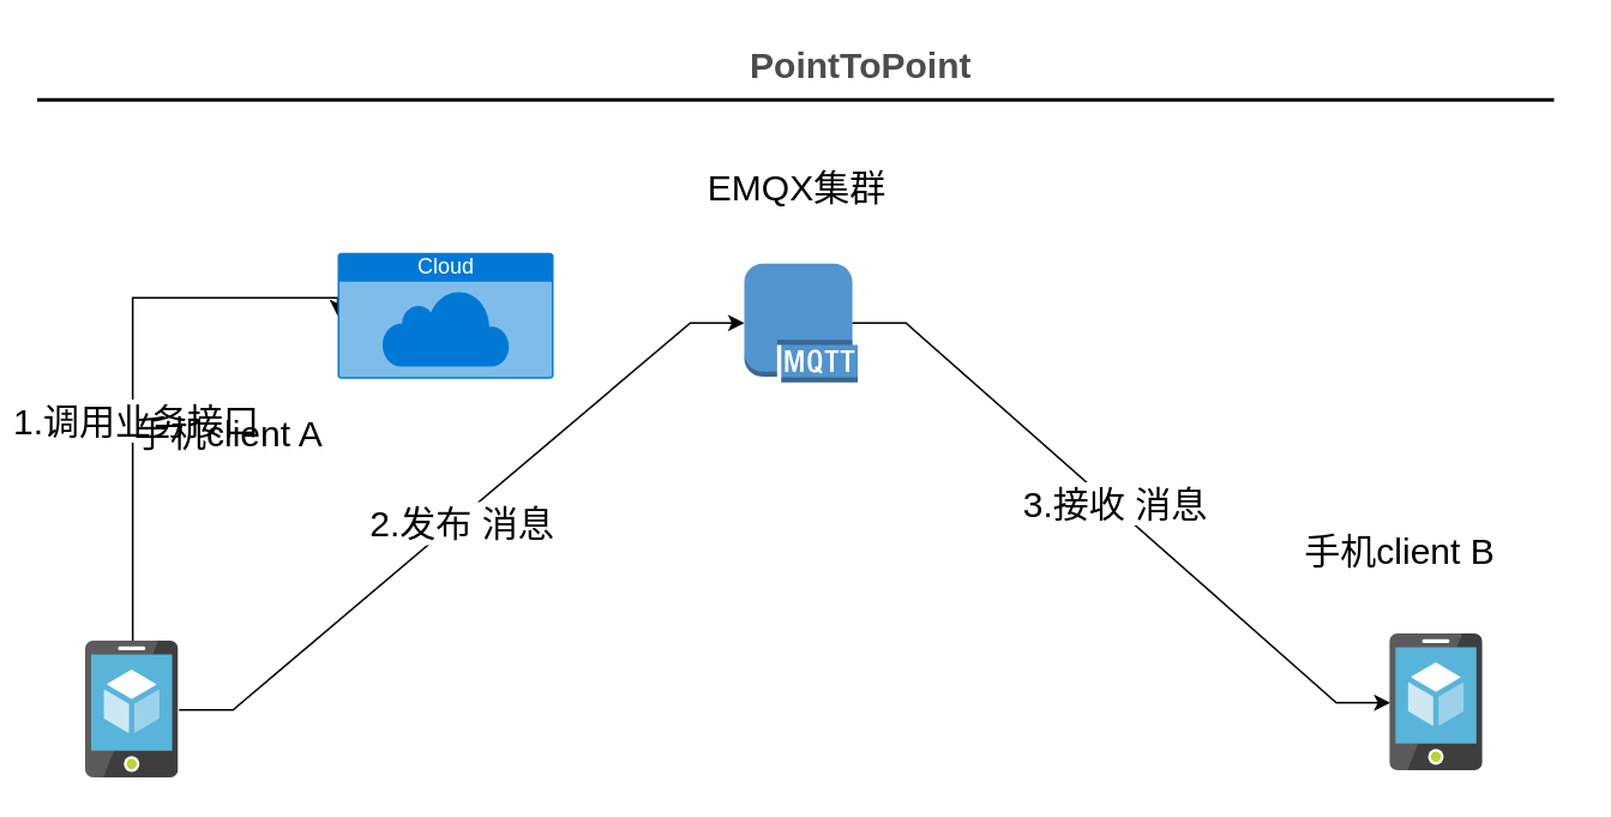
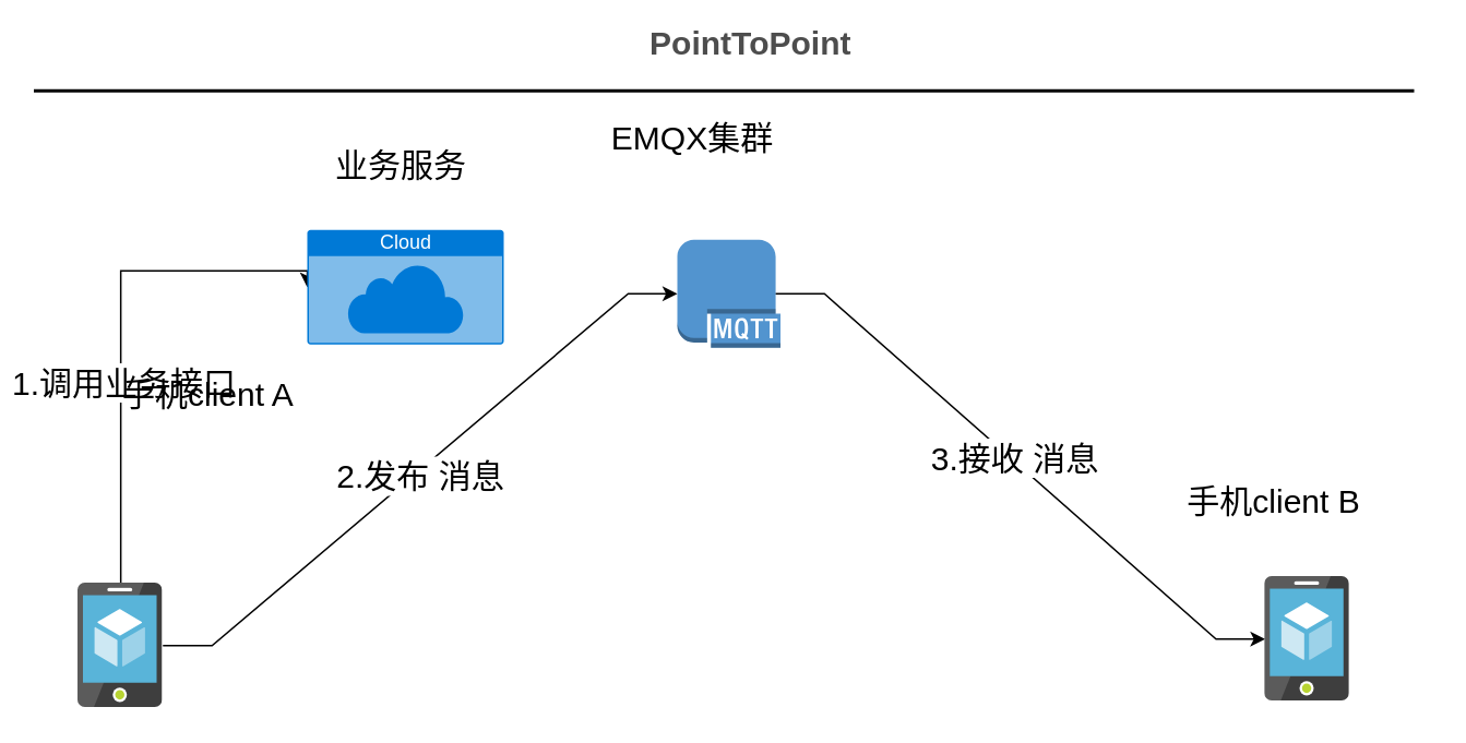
  <mxCell id="0" />
  <mxCell id="1" parent="0" />
- <mxCell id="2" value="PointToPoint" style="text;html=1;strokeColor=none;fillColor=none;align=center;verticalAlign=middle;whiteSpace=wrap;rounded=0;fontStyle=1;fontSize=20;fontColor=#4D4D4D;" parent="1" vertex="1"><mxGeometry x="83" y="20" width="790" height="30" as="geometry" /></mxCell>
+ <mxCell id="2" value="PointToPoint" style="text;html=1;strokeColor=none;fillColor=none;align=center;verticalAlign=middle;whiteSpace=wrap;rounded=0;fontStyle=1;fontSize=20;fontColor=#4D4D4D;" parent="1" vertex="1"><mxGeometry x="63" y="10" width="790" height="30" as="geometry" /></mxCell>
  <mxCell id="3" value="" style="line;strokeWidth=2;html=1;fontSize=20;fontColor=#4D4D4D;" parent="1" vertex="1"><mxGeometry x="20" y="50" width="843" height="10" as="geometry" /></mxCell>
  <mxCell id="4" style="edgeStyle=entityRelationEdgeStyle;rounded=0;orthogonalLoop=1;jettySize=auto;html=1;exitX=0.95;exitY=0.5;exitDx=0;exitDy=0;exitPerimeter=0;" parent="1" source="6" target="12" edge="1"><mxGeometry relative="1" as="geometry" /></mxCell>
  <mxCell id="5" value="3.接收 消息" style="edgeLabel;html=1;align=center;verticalAlign=middle;resizable=0;points=[];fontSize=20;" parent="4" vertex="1" connectable="0"><mxGeometry x="-0.036" y="2" relative="1" as="geometry"><mxPoint as="offset" /></mxGeometry></mxCell>
  <mxCell id="6" value="" style="outlineConnect=0;dashed=0;verticalLabelPosition=bottom;verticalAlign=top;align=center;html=1;shape=mxgraph.aws3.mqtt_protocol;fillColor=#5294CF;gradientColor=none;" parent="1" vertex="1"><mxGeometry x="413" y="146" width="63" height="66" as="geometry" /></mxCell>
  <mxCell id="7" style="edgeStyle=entityRelationEdgeStyle;rounded=0;orthogonalLoop=1;jettySize=auto;html=1;entryX=0;entryY=0.5;entryDx=0;entryDy=0;entryPerimeter=0;" parent="1" source="11" target="6" edge="1"><mxGeometry relative="1" as="geometry"><mxPoint x="268.25" y="183" as="targetPoint" /></mxGeometry></mxCell>
  <mxCell id="8" value="2.发布 消息" style="edgeLabel;html=1;align=center;verticalAlign=middle;resizable=0;points=[];fontSize=20;" parent="7" vertex="1" connectable="0"><mxGeometry x="-0.013" y="-2" relative="1" as="geometry"><mxPoint as="offset" /></mxGeometry></mxCell>
  <mxCell id="9" style="edgeStyle=orthogonalEdgeStyle;rounded=0;orthogonalLoop=1;jettySize=auto;html=1;entryX=0;entryY=0.5;entryDx=0;entryDy=0;entryPerimeter=0;" parent="1" source="11" target="16" edge="1"><mxGeometry relative="1" as="geometry"><Array as="points"><mxPoint x="73" y="165" /></Array></mxGeometry></mxCell>
  <mxCell id="10" value="&lt;span style=&quot;font-size: 20px&quot;&gt;1.调用业务接口&lt;/span&gt;" style="edgeLabel;html=1;align=center;verticalAlign=middle;resizable=0;points=[];" parent="9" vertex="1" connectable="0"><mxGeometry x="-0.213" y="-1" relative="1" as="geometry"><mxPoint as="offset" /></mxGeometry></mxCell>
  <mxCell id="11" value="" style="aspect=fixed;html=1;points=[];align=center;image;fontSize=12;image=img/lib/mscae/App_Service_Mobile_App.svg;" parent="1" vertex="1"><mxGeometry x="47.16" y="356" width="51.68" height="76" as="geometry" /></mxCell>
  <mxCell id="12" value="" style="aspect=fixed;html=1;points=[];align=center;image;fontSize=12;image=img/lib/mscae/App_Service_Mobile_App.svg;" parent="1" vertex="1"><mxGeometry x="772" y="352" width="51.68" height="76" as="geometry" /></mxCell>
  <mxCell id="13" value="手机client A&amp;nbsp;" style="text;html=1;resizable=0;autosize=1;align=center;verticalAlign=middle;points=[];fillColor=none;strokeColor=none;rounded=0;fontSize=20;" parent="1" vertex="1"><mxGeometry x="69" y="226" width="119" height="28" as="geometry" /></mxCell>
  <mxCell id="14" value="手机client B" style="text;html=1;resizable=0;autosize=1;align=center;verticalAlign=middle;points=[];fillColor=none;strokeColor=none;rounded=0;fontSize=20;" parent="1" vertex="1"><mxGeometry x="719" y="291" width="116" height="28" as="geometry" /></mxCell>
- <mxCell id="15" value="EMQX集群" style="text;html=1;resizable=0;autosize=1;align=center;verticalAlign=middle;points=[];fillColor=none;strokeColor=none;rounded=0;fontSize=20;" parent="1" vertex="1"><mxGeometry x="387" y="89" width="109" height="28" as="geometry" /></mxCell>
+ <mxCell id="15" value="EMQX集群" style="text;html=1;resizable=0;autosize=1;align=center;verticalAlign=middle;points=[];fillColor=none;strokeColor=none;rounded=0;fontSize=20;" parent="1" vertex="1"><mxGeometry x="367" y="69" width="109" height="28" as="geometry" /></mxCell>
  <mxCell id="16" value="Cloud" style="html=1;strokeColor=none;fillColor=#0079D6;labelPosition=center;verticalLabelPosition=middle;verticalAlign=top;align=center;fontSize=12;outlineConnect=0;spacingTop=-6;fontColor=#FFFFFF;shape=mxgraph.sitemap.cloud;" parent="1" vertex="1"><mxGeometry x="187" y="140" width="120" height="70" as="geometry" /></mxCell>
+ <mxCell id="17" value="业务服务" style="text;html=1;resizable=0;autosize=1;align=center;verticalAlign=middle;points=[];fillColor=none;strokeColor=none;rounded=0;fontSize=20;" parent="1" vertex="1"><mxGeometry x="199" y="86" width="90" height="28" as="geometry" /></mxCell>
